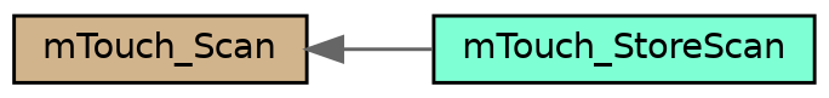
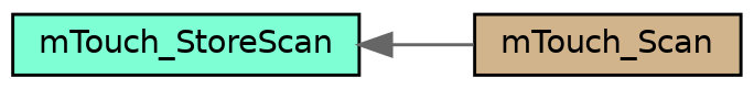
  digraph {
    rankdir=LR
    node [color=black fontname=Helvetica fontsize=10 shape=record style=filled]
    n1 [fillcolor=aquamarine fontcolor=black height=0.2 label=mTouch_StoreScan width=0.4]
    n2 [fillcolor=tan height=0.2 label=mTouch_Scan width=0.4]
-   n2 -> n1 [color=gray40 dir=back fontname=Helvetica fontsize=10 labelfontname=Helvetica labelfontsize=10 style=solid]
+   n1 -> n2 [color=gray40 dir=back fontname=Helvetica fontsize=10 labelfontname=Helvetica labelfontsize=10 style=solid]
  }
